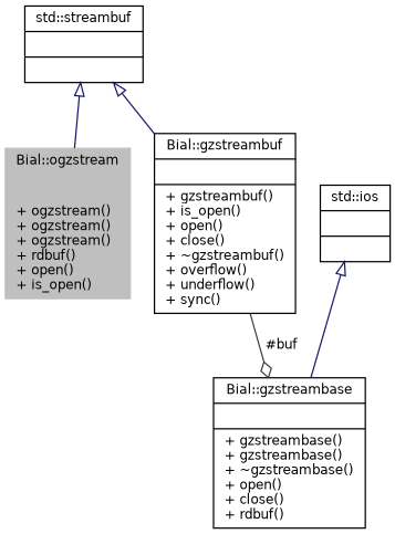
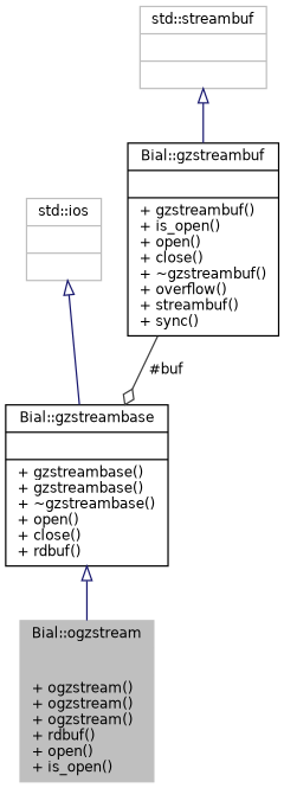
  digraph {
    node [color=grey75 fillcolor=white fontname=Helvetica fontsize=10 shape=record style=filled]
    edge [arrowtail=onormal color=midnightblue dir=back fontname=Helvetica fontsize=10 labelfontname=Helvetica labelfontsize=10 style=solid]
    n1 [fillcolor=grey75 fontcolor=black height=0.2 label="{Bial::ogzstream\n||+ ogzstream()\l+ ogzstream()\l+ ogzstream()\l+ rdbuf()\l+ open()\l+ is_open()\l}" width=0.4]
    n2 [color=black height=0.2 label="{Bial::gzstreambase\n||+ gzstreambase()\l+ gzstreambase()\l+ ~gzstreambase()\l+ open()\l+ close()\l+ rdbuf()\l}" width=0.4]
-   n3 [color=black height=0.2 label="{std::ios\n||}" width=0.4]
-   n4 [color=black height=0.2 label="{Bial::gzstreambuf\n||+ gzstreambuf()\l+ is_open()\l+ open()\l+ close()\l+ ~gzstreambuf()\l+ overflow()\l+ underflow()\l+ sync()\l}" width=0.4]
-   n5 [color=black height=0.2 label="{std::streambuf\n||}" width=0.4]
-   n5 -> n1
+   n3 [height=0.2 label="{std::ios\n||}" width=0.4]
+   n4 [color=black height=0.2 label="{Bial::gzstreambuf\n||+ gzstreambuf()\l+ is_open()\l+ open()\l+ close()\l+ ~gzstreambuf()\l+ overflow()\l+ streambuf()\l+ sync()\l}" width=0.4]
+   n5 [height=0.2 label="{std::streambuf\n||}" width=0.4]
+   n2 -> n1
    n3 -> n2
    n4 -> n2 [arrowhead=odiamond color=grey25 label=" #buf" arrowtail="" dir=""]
    n5 -> n4
  }
